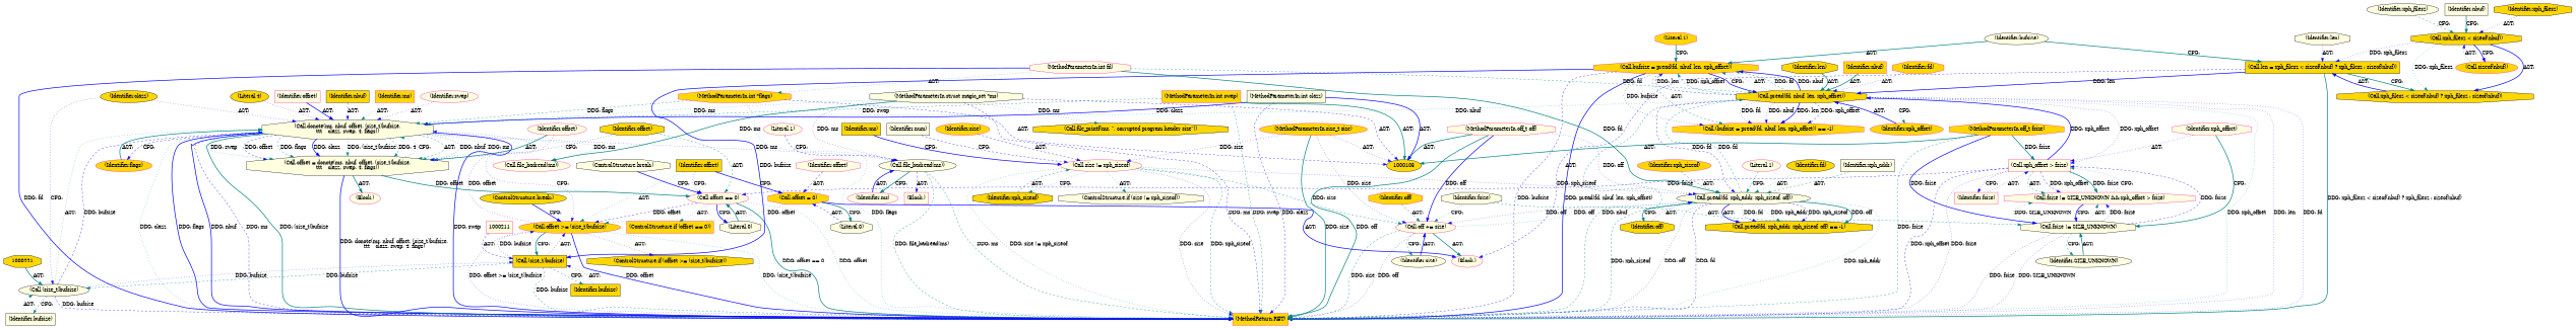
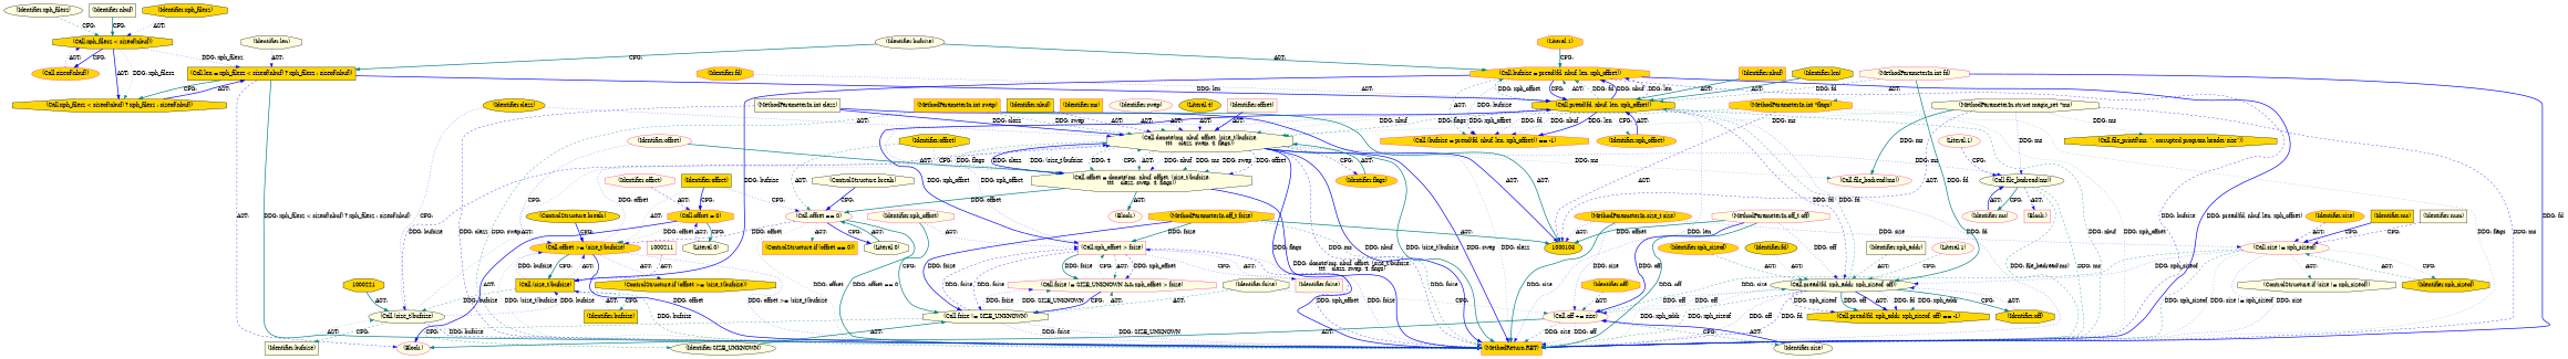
  digraph {
    node [color=black fillcolor=lightyellow shape=octagon style=filled]
    edge [color=blue style=dotted]
    n1 [label="(Call,file_badread(ms))" shape=ellipse]
    n2 [color=deeppink fillcolor=gold label="(MethodReturn,RET)" shape=box]
    n3 [color=deeppink label="(Block,)" shape=box]
    n4 [color=deeppink label="(Identifier,ms)" shape=ellipse]
    n5 [label="(Call,donote(ms, nbuf, offset, (size_t)bufsize,\n\t\t\t    clazz, swap, 4, flags))"]
    n6 [label="(Call,offset = donote(ms, nbuf, offset, (size_t)bufsize,\n\t\t\t    clazz, swap, 4, flags))"]
    n7 [color=deeppink fillcolor=gold label="(Identifier,flags)" shape=ellipse]
    n8 [color=deeppink label="(Call,file_badread(ms))" shape=ellipse]
    n9 [color=deeppink label="(Call,offset == 0)" shape=ellipse]
    n10 [color=deeppink label="(Block,)" shape=ellipse]
    n11 [label="(MethodParameterIn,struct magic_set *ms)"]
    n12 [fillcolor=gold label="(Call,file_printf(ms, \", corrupted program header size\"))"]
    1000103 [fillcolor=gold shape=ellipse]
    n14 [fillcolor=gold label="(Call,pread(fd, nbuf, len, xph_offset))"]
    n15 [label="(Call,pread(fd, xph_addr, xph_sizeof, off))" shape=ellipse]
    n16 [color=deeppink label="(Call,xph_offset > fsize)" shape=box]
    n17 [color=deeppink fillcolor=gold label="(Call,bufsize = pread(fd, nbuf, len, xph_offset))"]
    n18 [color=deeppink fillcolor=gold label="(Call,(bufsize = pread(fd, nbuf, len, xph_offset)) == -1)"]
    n19 [color=deeppink fillcolor=gold label="(Identifier,xph_offset)" shape=ellipse]
    n20 [color=deeppink label="(Call,off += size)" shape=ellipse]
    n21 [fillcolor=gold label="(Identifier,off)"]
    n22 [fillcolor=gold label="(Call,pread(fd, xph_addr, xph_sizeof, off) == -1)"]
    n23 [label="(Call,fsize != SIZE_UNKNOWN)"]
    n24 [color=deeppink label="(Identifier,fsize)" shape=box]
    n25 [color=deeppink label="(Call,fsize != SIZE_UNKNOWN && xph_offset > fsize)"]
    n26 [fillcolor=gold label="(Call,(size_t)bufsize)" shape=box]
    n27 [color=deeppink label="(Block,)" shape=ellipse]
    n28 [label="(Identifier,size)" shape=ellipse]
    n29 [color=deeppink label="(MethodParameterIn,int fd)"]
    n30 [color=deeppink fillcolor=gold label="(MethodParameterIn,int *flags)"]
    n31 [color=deeppink label="(Call,size != xph_sizeof)" shape=ellipse]
    n32 [fillcolor=gold label="(Identifier,xph_sizeof)"]
    n33 [label="(ControlStructure,if (size != xph_sizeof))"]
    n34 [color=deeppink fillcolor=gold label="(MethodParameterIn,size_t size)" shape=ellipse]
    n35 [color=deeppink label="(MethodParameterIn,off_t off)"]
    n36 [fillcolor=gold label="(Call,len = xph_filesz < sizeof(nbuf) ? xph_filesz : sizeof(nbuf))" shape=box]
    n37 [fillcolor=gold label="(Call,xph_filesz < sizeof(nbuf) ? xph_filesz : sizeof(nbuf))"]
    n38 [fillcolor=gold label="(Call,xph_filesz < sizeof(nbuf))"]
    n39 [color=deeppink fillcolor=gold label="(Call,sizeof(nbuf))" shape=ellipse]
    n40 [label="(Identifier,SIZE_UNKNOWN)" shape=ellipse]
    n41 [color=deeppink fillcolor=gold label="(MethodParameterIn,off_t fsize)"]
    n42 [color=deeppink fillcolor=gold label="(Call,offset >= (size_t)bufsize)" shape=ellipse]
    n43 [fillcolor=gold label="(ControlStructure,if (offset >= (size_t)bufsize))"]
    n44 [label="(Call,(size_t)bufsize)" shape=ellipse]
    n45 [fillcolor=gold label="(Identifier,bufsize)" shape=box]
    n46 [color=deeppink fillcolor=gold label="(ControlStructure,if (offset == 0))" shape=box]
    n47 [label="(Literal,0)"]
    n48 [color=deeppink fillcolor=gold label="(Call,offset = 0)"]
    n49 [label="(Literal,0)"]
    n50 [label="(Identifier,bufsize)" shape=box]
    n51 [label="(MethodParameterIn,int clazz)" shape=box]
    n52 [color=deeppink fillcolor=gold label="(MethodParameterIn,int swap)" shape=box]
    n53 [color=deeppink label="(Identifier,xph_offset)"]
    n54 [color=deeppink label="(Identifier,offset)" shape=box]
    n55 [color=deeppink label="(Identifier,offset)"]
    n56 [fillcolor=gold label="(Identifier,nbuf)" shape=box]
    n57 [color=deeppink fillcolor=gold label="(Identifier,ms)" shape=box]
    n58 [fillcolor=gold label="(Identifier,len)"]
    n59 [fillcolor=gold label="(Identifier,offset)" shape=box]
    n60 [color=deeppink fillcolor=gold label="(Literal,1)"]
    n61 [color=deeppink fillcolor=gold label="(Identifier,nbuf)" shape=box]
    n62 [label="(Identifier,xph_addr)" shape=box]
    n63 [color=deeppink fillcolor=gold label="(Identifier,off)"]
    n64 [label="(Identifier,xph_filesz)" shape=ellipse]
    n65 [label="(Identifier,nbuf)" shape=box]
    n66 [color=deeppink label="(Identifier,swap)" shape=ellipse]
    n67 [color=deeppink fillcolor=gold label="(Identifier,fd)"]
    n68 [color=deeppink label="(Literal,1)" shape=ellipse]
    n69 [fillcolor=gold label="(Identifier,xph_filesz)"]
    n70 [color=deeppink label="(Literal,1)" shape=ellipse]
    n71 [label="(Identifier,len)"]
    n72 [label="(ControlStructure,break;)"]
    n73 [fillcolor=gold label="(Identifier,clazz)" shape=ellipse]
    n74 [color=deeppink label="(Identifier,offset)" shape=ellipse]
    n75 [fillcolor=gold label="(Literal,4)" shape=ellipse]
    n76 [color=deeppink fillcolor=gold label="(Identifier,xph_sizeof)" shape=ellipse]
    n77 [fillcolor=gold label="(Identifier,fd)" shape=ellipse]
    n78 [label="(Identifier,bufsize)" shape=ellipse]
    n79 [color=deeppink fillcolor=gold label="(Identifier,size)" shape=ellipse]
    n80 [label="(Identifier,fsize)"]
    n81 [fillcolor=gold label="(ControlStructure,break;)" shape=ellipse]
    n82 [fillcolor=gold label="(Identifier,offset)"]
    n83 [fillcolor=gold label="(Identifier,ms)" shape=box]
    n84 [label="(Identifier,num)" shape=box]
    1000211 [color=deeppink shape=box]
    1000221 [fillcolor=gold]
    n1 -> n2 [color=teal label="DDG: file_badread(ms)" style=dashed]
    n1 -> n2 [color=teal label="DDG: ms" style=dashed]
    n1 -> n3 [label="AST: " style=dashed]
    n1 -> n4 [color=teal label="CFG: " style=bold]
    n4 -> n1 [label="AST: " style=bold]
    n5 -> n1 [label="DDG: ms"]
    n5 -> n2 [color=teal label="DDG: clazz"]
    n5 -> n2 [label="DDG: flags" style=bold]
    n5 -> n2 [label="DDG: ms" style=dashed]
    n5 -> n2 [label="DDG: nbuf" style=bold]
    n5 -> n2 [color=teal label="DDG: (size_t)bufsize" style=bold]
    n5 -> n2 [label="DDG: swap" style=bold]
    n5 -> n6 [color=teal label="AST: " style=dashed]
    n5 -> n6 [label="DDG: nbuf"]
    n5 -> n6 [color=teal label="DDG: ms"]
    n5 -> n6 [color=teal label="DDG: swap"]
    n5 -> n6 [label="DDG: offset" style=dashed]
    n5 -> n6 [color=teal label="DDG: flags" style=dashed]
    n5 -> n6 [label="DDG: clazz" style=bold]
    n5 -> n6 [color=teal label="DDG: (size_t)bufsize"]
    n5 -> n6 [color=teal label="DDG: 4" style=dashed]
    n5 -> n7 [label="CFG: " style=dashed]
    n5 -> n8 [color=teal label="DDG: ms"]
    n6 -> n2 [label="DDG: donote(ms, nbuf, offset, (size_t)bufsize,\n\t\t\t    clazz, swap, 4, flags)" style=bold]
    n6 -> n5 [color=teal label="CFG: "]
    n6 -> n9 [color=teal label="DDG: offset" style=bold]
    n6 -> n10 [color=teal label="AST: " style=bold]
    n7 -> n5 [color=teal label="AST: " style=bold]
    n9 -> n2 [color=teal label="DDG: offset == 0" style=bold]
    n9 -> n2 [color=teal label="DDG: offset"]
    n9 -> n42 [label="DDG: offset" style=dashed]
    n9 -> n46 [color=teal label="AST: "]
    n9 -> n47 [label="CFG: " style=bold]
    n11 -> n1 [label="DDG: ms"]
    n11 -> n2 [label="DDG: ms" style=dashed]
    n11 -> n5 [color=teal label="DDG: ms"]
    n11 -> n8 [color=teal label="DDG: ms" style=bold]
    n11 -> n12 [color=teal label="DDG: ms"]
    n11 -> 1000103 [label="AST: " style=dashed]
    n14 -> n2 [label="DDG: fd"]
    n14 -> n2 [color=teal label="DDG: nbuf" style=dashed]
    n14 -> n2 [color=teal label="DDG: xph_offset"]
    n14 -> n2 [label="DDG: len"]
    n14 -> n5 [color=teal label="DDG: nbuf"]
    n14 -> n15 [label="DDG: fd" style=dashed]
    n14 -> n16 [label="DDG: xph_offset"]
    n14 -> n17 [color=teal label="AST: "]
    n14 -> n17 [color=teal label="DDG: fd" style=dashed]
    n14 -> n17 [label="DDG: nbuf" style=bold]
    n14 -> n17 [label="DDG: len" style=dashed]
    n14 -> n17 [color=teal label="DDG: xph_offset" style=dashed]
    n14 -> n18 [label="DDG: fd"]
    n14 -> n18 [label="DDG: nbuf"]
    n14 -> n18 [label="DDG: len" style=bold]
    n14 -> n18 [label="DDG: xph_offset" style=dashed]
    n14 -> n19 [color=teal label="CFG: "]
    n15 -> n2 [label="DDG: off"]
    n15 -> n2 [label="DDG: fd" style=dashed]
    n15 -> n2 [color=teal label="DDG: xph_addr"]
    n15 -> n2 [color=teal label="DDG: xph_sizeof" style=dashed]
    n15 -> n14 [color=teal label="DDG: fd" style=dashed]
    n15 -> n20 [label="DDG: off"]
    n15 -> n21 [color=teal label="CFG: " style=bold]
    n15 -> n22 [label="AST: " style=bold]
    n15 -> n22 [label="DDG: fd"]
    n15 -> n22 [color=teal label="DDG: xph_addr"]
    n15 -> n22 [label="DDG: xph_sizeof" style=dashed]
    n15 -> n22 [color=teal label="DDG: off" style=bold]
    n16 -> n2 [label="DDG: xph_offset" style=dashed]
    n16 -> n2 [label="DDG: fsize"]
    n16 -> n14 [label="DDG: xph_offset" style=bold]
-   n16 -> n9 [label="DDG: fsize" style=dashed]
+   n16 -> n23 [label="DDG: fsize" style=dashed]
    n16 -> n24 [label="CFG: "]
    n16 -> n25 [color=teal label="AST: " style=dashed]
    n16 -> n25 [label="DDG: xph_offset" style=dashed]
    n16 -> n25 [color=teal label="DDG: fsize" style=bold]
    n17 -> n2 [label="DDG: bufsize" style=dashed]
    n17 -> n2 [label="DDG: pread(fd, nbuf, len, xph_offset)" style=bold]
    n17 -> n14 [label="CFG: " style=bold]
    n17 -> n18 [color=teal label="AST: " style=dashed]
    n17 -> n18 [label="DDG: bufsize"]
    n17 -> n26 [label="DDG: bufsize" style=bold]
    n19 -> n14 [label="AST: " style=bold]
    n20 -> n2 [color=teal label="DDG: size" style=dashed]
    n20 -> n2 [label="DDG: off"]
    n20 -> n15 [color=teal label="DDG: off"]
    n20 -> n27 [color=teal label="AST: " style=bold]
    n20 -> n28 [color=teal label="CFG: " style=dashed]
    n21 -> n15 [label="AST: "]
    n23 -> n2 [label="DDG: SIZE_UNKNOWN"]
    n23 -> n2 [label="DDG: fsize"]
    n23 -> n16 [label="DDG: fsize" style=dashed]
    n23 -> n25 [color=teal label="AST: "]
    n23 -> n25 [label="DDG: fsize"]
    n23 -> n25 [color=teal label="DDG: SIZE_UNKNOWN"]
    n23 -> n40 [color=teal label="CFG: " style=dashed]
    n24 -> n16 [label="AST: "]
    n25 -> n16 [color=teal label="CFG: "]
    n25 -> n23 [label="CFG: " style=bold]
    n26 -> n2 [color=teal label="DDG: bufsize" style=dashed]
    n26 -> n42 [label="AST: "]
    n26 -> n42 [label="DDG: bufsize"]
    n26 -> n44 [color=teal label="DDG: bufsize" style=dashed]
    n26 -> n45 [color=teal label="CFG: " style=dashed]
    n28 -> n20 [label="AST: " style=bold]
    n29 -> n2 [label="DDG: fd" style=bold]
    n29 -> n14 [color=teal label="DDG: fd" style=dashed]
    n29 -> n15 [color=teal label="DDG: fd" style=bold]
    n29 -> n30 [color=teal label="AST: "]
    n30 -> n2 [color=teal label="DDG: flags"]
    n30 -> n5 [color=teal label="DDG: flags" style=dashed]
    n30 -> 1000103 [label="AST: " style=dashed]
    n31 -> n2 [color=teal label="DDG: xph_sizeof" style=dashed]
    n31 -> n2 [color=teal label="DDG: size != xph_sizeof"]
    n31 -> n2 [label="DDG: size"]
    n31 -> n15 [label="DDG: xph_sizeof"]
    n31 -> n20 [color=teal label="DDG: size" style=dashed]
    n31 -> n32 [color=teal label="CFG: "]
    n31 -> n33 [color=teal label="AST: "]
    n32 -> n31 [color=teal label="AST: " style=dashed]
    n34 -> n2 [color=teal label="DDG: size" style=bold]
    n34 -> 1000103 [label="AST: "]
    n34 -> n20 [label="DDG: size"]
    n34 -> n31 [label="DDG: size"]
    n35 -> n2 [color=teal label="DDG: off" style=bold]
-   n35 -> 1000103 [color=teal label="AST: " style=bold]
+   n35 -> 1000103 [color=teal label="DDG: offset" style=bold]
    n35 -> n15 [label="DDG: off"]
    n35 -> n20 [label="DDG: off" style=bold]
    n36 -> n2 [color=teal label="DDG: xph_filesz < sizeof(nbuf) ? xph_filesz : sizeof(nbuf)" style=bold]
    n36 -> n14 [label="DDG: len" style=bold]
    n36 -> n27 [label="AST: " style=dashed]
    n36 -> n37 [color=teal label="CFG: " style=bold]
    n37 -> n36 [label="AST: " style=bold]
    n38 -> n36 [label="DDG: xph_filesz"]
    n38 -> n37 [label="AST: " style=bold]
    n38 -> n37 [color=teal label="DDG: xph_filesz"]
    n38 -> n39 [label="CFG: " style=bold]
    n39 -> n38 [label="AST: "]
    n40 -> n23 [color=teal label="AST: " style=bold]
    n41 -> n2 [color=teal label="DDG: fsize" style=dashed]
    n41 -> 1000103 [color=teal label="AST: " style=bold]
    n41 -> n16 [color=teal label="DDG: fsize" style=bold]
    n41 -> n23 [label="DDG: fsize" style=bold]
    n42 -> n2 [label="DDG: offset" style=bold]
    n42 -> n2 [color=teal label="DDG: (size_t)bufsize"]
    n42 -> n2 [label="DDG: offset >= (size_t)bufsize"]
    n42 -> n5 [label="DDG: offset"]
    n42 -> n26 [color=teal label="CFG: " style=bold]
    n42 -> n43 [label="AST: "]
    n44 -> n2 [label="DDG: bufsize" style=dashed]
    n44 -> n5 [color=teal label="AST: "]
    n44 -> n5 [label="DDG: bufsize" style=dashed]
    n44 -> n26 [label="DDG: bufsize"]
    n44 -> n50 [color=teal label="CFG: " style=dashed]
    n45 -> n26 [label="AST: "]
    n47 -> n9 [color=teal label="AST: " style=bold]
    n48 -> n27 [label="AST: " style=bold]
    n48 -> n42 [color=teal label="DDG: offset"]
    n48 -> n49 [color=teal label="CFG: " style=bold]
    n49 -> n48 [label="AST: " style=dashed]
    n50 -> n44 [color=teal label="AST: "]
    n51 -> n2 [label="DDG: clazz" style=dashed]
    n51 -> n5 [label="DDG: clazz" style=bold]
    n51 -> 1000103 [label="AST: " style=bold]
    n52 -> n2 [color=teal label="DDG: swap" style=dashed]
    n52 -> n5 [color=teal label="DDG: swap" style=dashed]
    n52 -> 1000103 [color=teal label="AST: " style=bold]
    n53 -> n16 [label="AST: "]
    n53 -> n23 [color=teal label="CFG: " style=bold]
    n54 -> n5 [label="AST: " style=bold]
    n55 -> n48 [label="AST: " style=dashed]
    n56 -> n5 [label="AST: " style=dashed]
    n57 -> n5 [color=teal label="AST: "]
    n58 -> n14 [color=teal label="AST: " style=bold]
    n59 -> n9 [label="CFG: "]
    n59 -> n42 [color=teal label="AST: "]
    n59 -> n48 [label="CFG: " style=bold]
    n60 -> n17 [color=teal label="CFG: " style=bold]
    n61 -> n14 [color=teal label="AST: " style=bold]
    n62 -> n15 [color=teal label="AST: " style=dashed]
    n63 -> n20 [color=teal label="AST: " style=dashed]
    n64 -> n38 [color=teal label="CFG: " style=dashed]
    n65 -> n38 [color=teal label="CFG: " style=bold]
    n66 -> n5 [label="AST: "]
    n67 -> n14 [label="AST: "]
    n68 -> n15 [color=teal label="CFG: " style=dashed]
    n69 -> n38 [label="AST: "]
    n70 -> n1 [label="CFG: " style=dashed]
    n71 -> n36 [label="AST: "]
    n72 -> n9 [label="CFG: " style=bold]
    n73 -> n5 [label="AST: "]
    n73 -> n44 [label="CFG: "]
    n74 -> n6 [color=teal label="AST: " style=bold]
    n74 -> n42 [label="CFG: "]
    n75 -> n5 [label="AST: "]
    n76 -> n15 [color=teal label="AST: " style=dashed]
    n77 -> n15 [color=teal label="AST: "]
    n78 -> n17 [color=teal label="AST: " style=bold]
    n78 -> n36 [color=teal label="CFG: " style=bold]
    n79 -> n31 [label="AST: " style=dashed]
    n80 -> n20 [color=teal label="CFG: "]
    n80 -> n23 [color=teal label="AST: " style=dashed]
    n81 -> n42 [label="CFG: " style=bold]
    n82 -> n6 [label="CFG: "]
    n82 -> n9 [color=teal label="AST: " style=dashed]
    n83 -> n31 [label="CFG: " style=bold]
    n84 -> n31 [label="CFG: " style=dashed]
    1000211 -> n26 [label="AST: " style=dashed]
    1000221 -> n44 [color=teal label="AST: " style=bold]
  }
